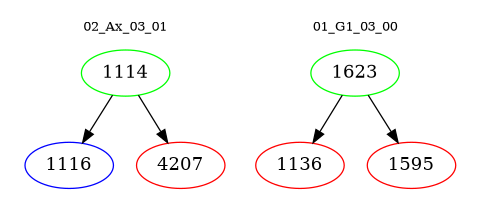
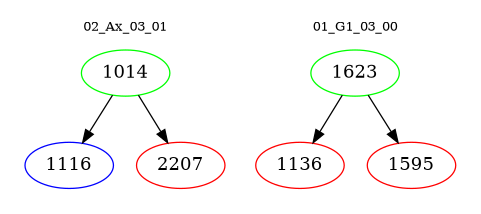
  digraph {
    fontname="DejaVu Serif"
    node [color=red fontname="DejaVu Serif"]
    edge [color=black fontname="DejaVu Serif"]
-   n1 [color=green label=1114]
+   n1 [color=green label=1014]
    n2 [color=blue label=1116]
-   n3 [label=4207]
+   n3 [label=2207]
    n4 [color=green label=1623]
    n5 [label=1136]
    n6 [label=1595]
    subgraph cluster_1 {
      color=white
      fontsize=10
      label="02_Ax_03_01"
      n1
      n2
      n3
    }
    subgraph cluster_2 {
      color=white
      fontsize=10
      label="01_G1_03_00"
      n4
      n5
      n6
    }
    n1 -> n2
    n1 -> n3
    n4 -> n5
    n4 -> n6
  }
